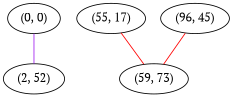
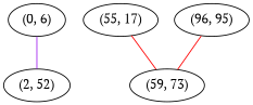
  graph {
    fontname="PT Serif"
    node [fontname="PT Serif"]
    edge [color=red fontname="PT Serif" weight=1]
-   "(0, 0)"
+   "(0, 0)" [label="(0, 6)"]
    "(2, 52)"
    "(55, 17)"
    "(59, 73)"
-   "(96, 95)" [label="(96, 45)"]
+   "(96, 95)"
    "(0, 0)" -- "(2, 52)" [color=purple weight=4]
    "(55, 17)" -- "(59, 73)"
    "(96, 95)" -- "(59, 73)"
  }
